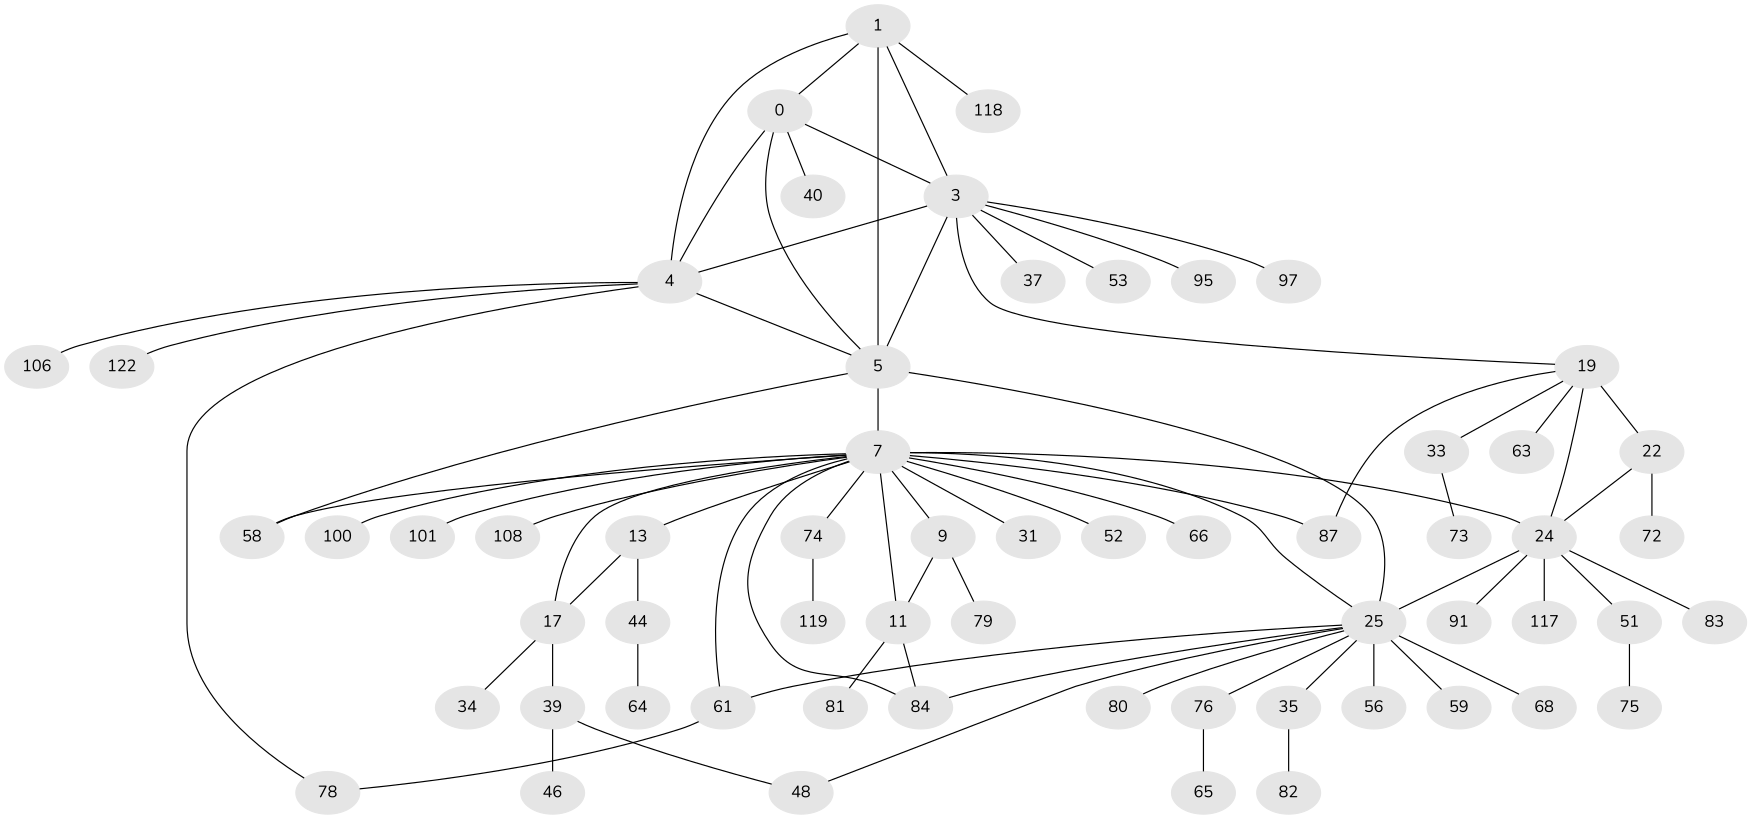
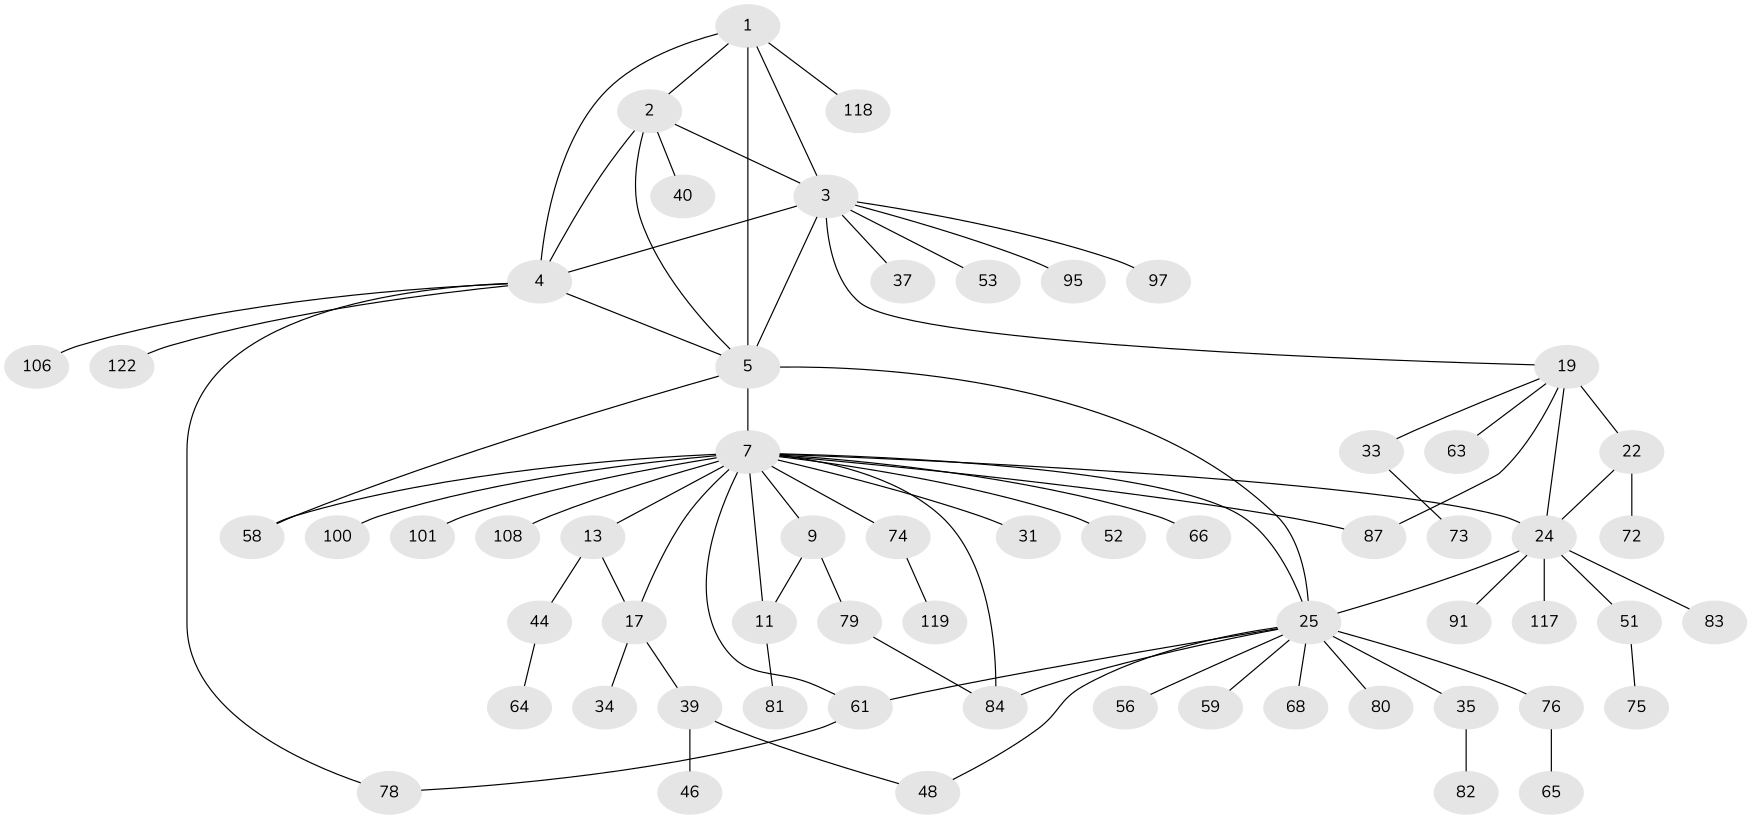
  graph {
    fontname=Nunito
    node [color=gray90 fontname=Nunito style=filled]
    edge [fontname=Nunito]
-   2 [super="+111+123" label=0]
+   2 [super="+111+123"]
    3
    4
    5 [super="+104+6"]
    40
    1
    118
    19 [super="+49+99+113+109+20+41"]
    37
    53
    95
    97
    78
    106
    122
    7 [super="+50+94+8"]
    25 [super="+55+60+26+47+29+38"]
    58
    24 [super="+27"]
    87
    22 [super="+23"]
    33
    63
    9 [super="+114"]
    11 [super="+69+88+107+32"]
    13 [super="+92+102"]
    17
    31 [super="+71+121"]
    52
    61
    66
    74
    84 [super="+112"]
    100
    101
    108
    80
    35
    48 [super="+96"]
    56
    59
    68
    76 [super="+93"]
    79
    81
    44
    34
    39
    51
    83
    91
    117
    119
    46
    72
    73 [super="+86"]
    75 [super="+120"]
    82
    65
    64 [super="+70"]
    2 -- 3
    2 -- 4
    2 -- 5 [weight=2]
    2 -- 40
    3 -- 4
    3 -- 5 [weight=2]
    3 -- 19
    3 -- 37
    3 -- 53
    3 -- 95
    3 -- 97
    4 -- 5 [weight=2]
    4 -- 78
    4 -- 106
    4 -- 122
    5 -- 7 [weight=2]
    5 -- 25 [weight=2]
    5 -- 58
    1 -- 2
    1 -- 3
    1 -- 4
    1 -- 5 [weight=2]
    1 -- 118
    19 -- 24 [weight=3]
    19 -- 87
    19 -- 22 [weight=6]
    19 -- 33
    19 -- 63
    7 -- 25 [weight=3]
    7 -- 58
    7 -- 24 [weight=3]
    7 -- 87
    7 -- 9 [weight=4]
    7 -- 11 [weight=4]
    7 -- 13 [weight=4]
    7 -- 17 [weight=4]
    7 -- 31
    7 -- 52
    7 -- 61
    7 -- 66
    7 -- 74
    7 -- 84
    7 -- 100
    7 -- 101
    7 -- 108
    25 -- 61
    25 -- 84
    25 -- 80
    25 -- 35
    25 -- 48
    25 -- 56
    25 -- 59
    25 -- 68
    25 -- 76
    24 -- 25 [weight=5]
    24 -- 51
    24 -- 83
    24 -- 91
    24 -- 117
    22 -- 24 [weight=2]
    22 -- 72
    33 -- 73
    9 -- 11
    9 -- 79
-   11 -- 84
+   79 -- 84
    11 -- 81
    13 -- 17
    13 -- 44
    17 -- 34
    17 -- 39
    61 -- 78
    74 -- 119
    35 -- 82
    76 -- 65
    44 -- 64
    39 -- 48
    39 -- 46
    51 -- 75
  }
